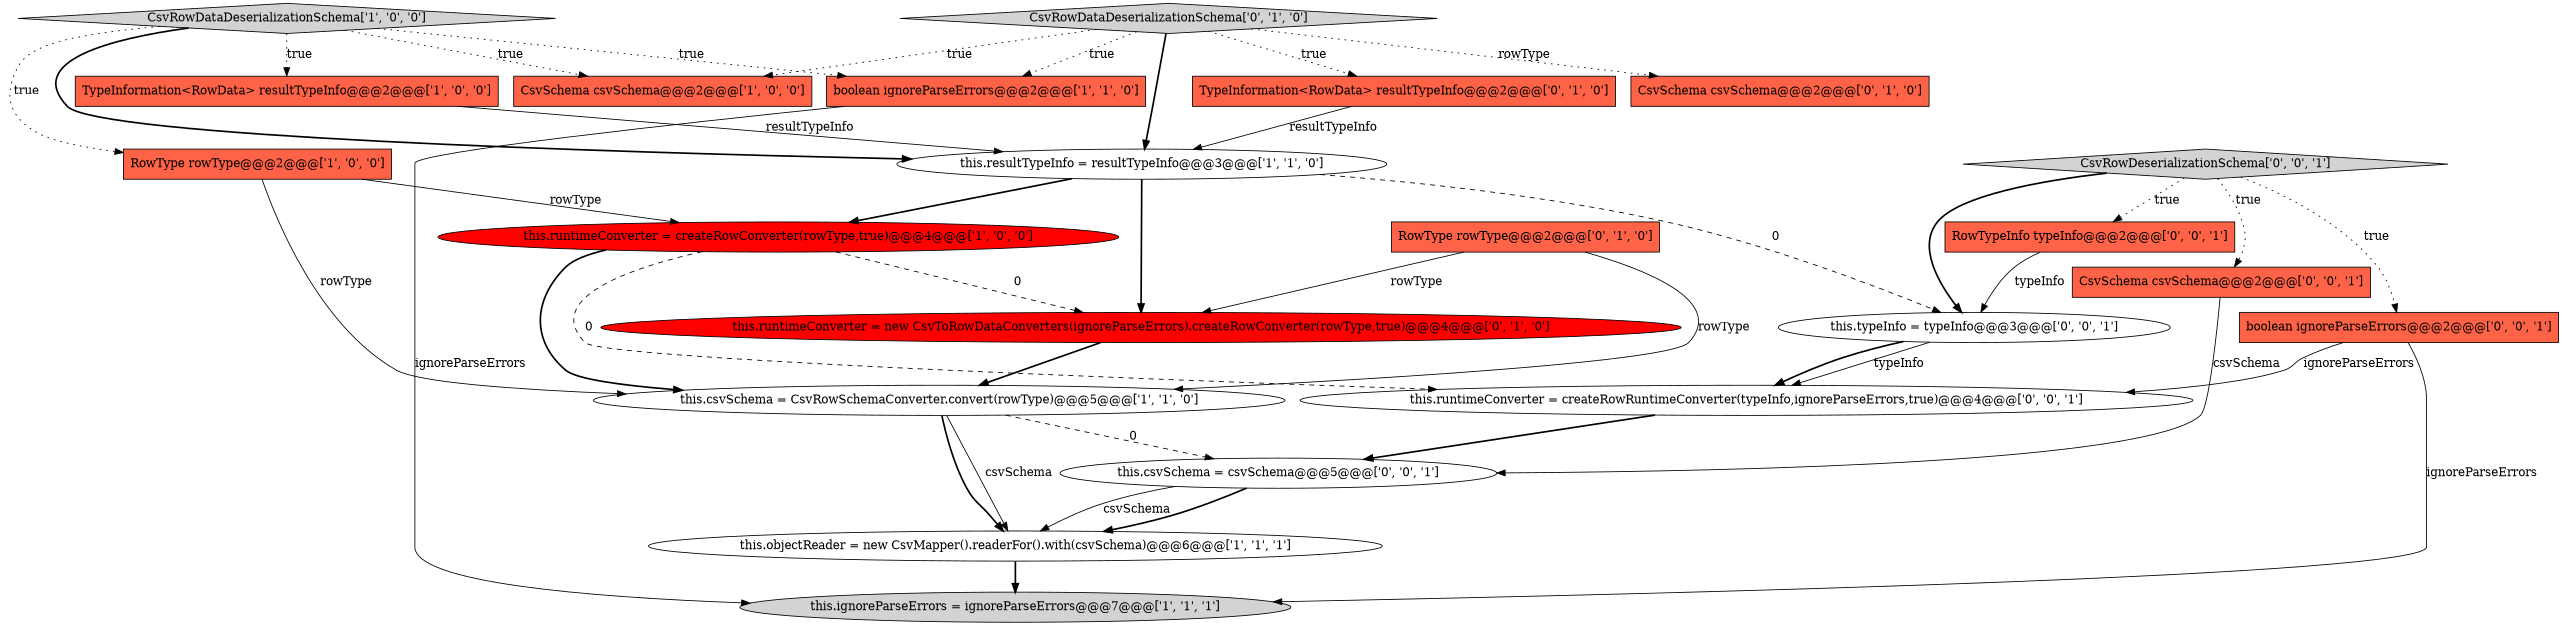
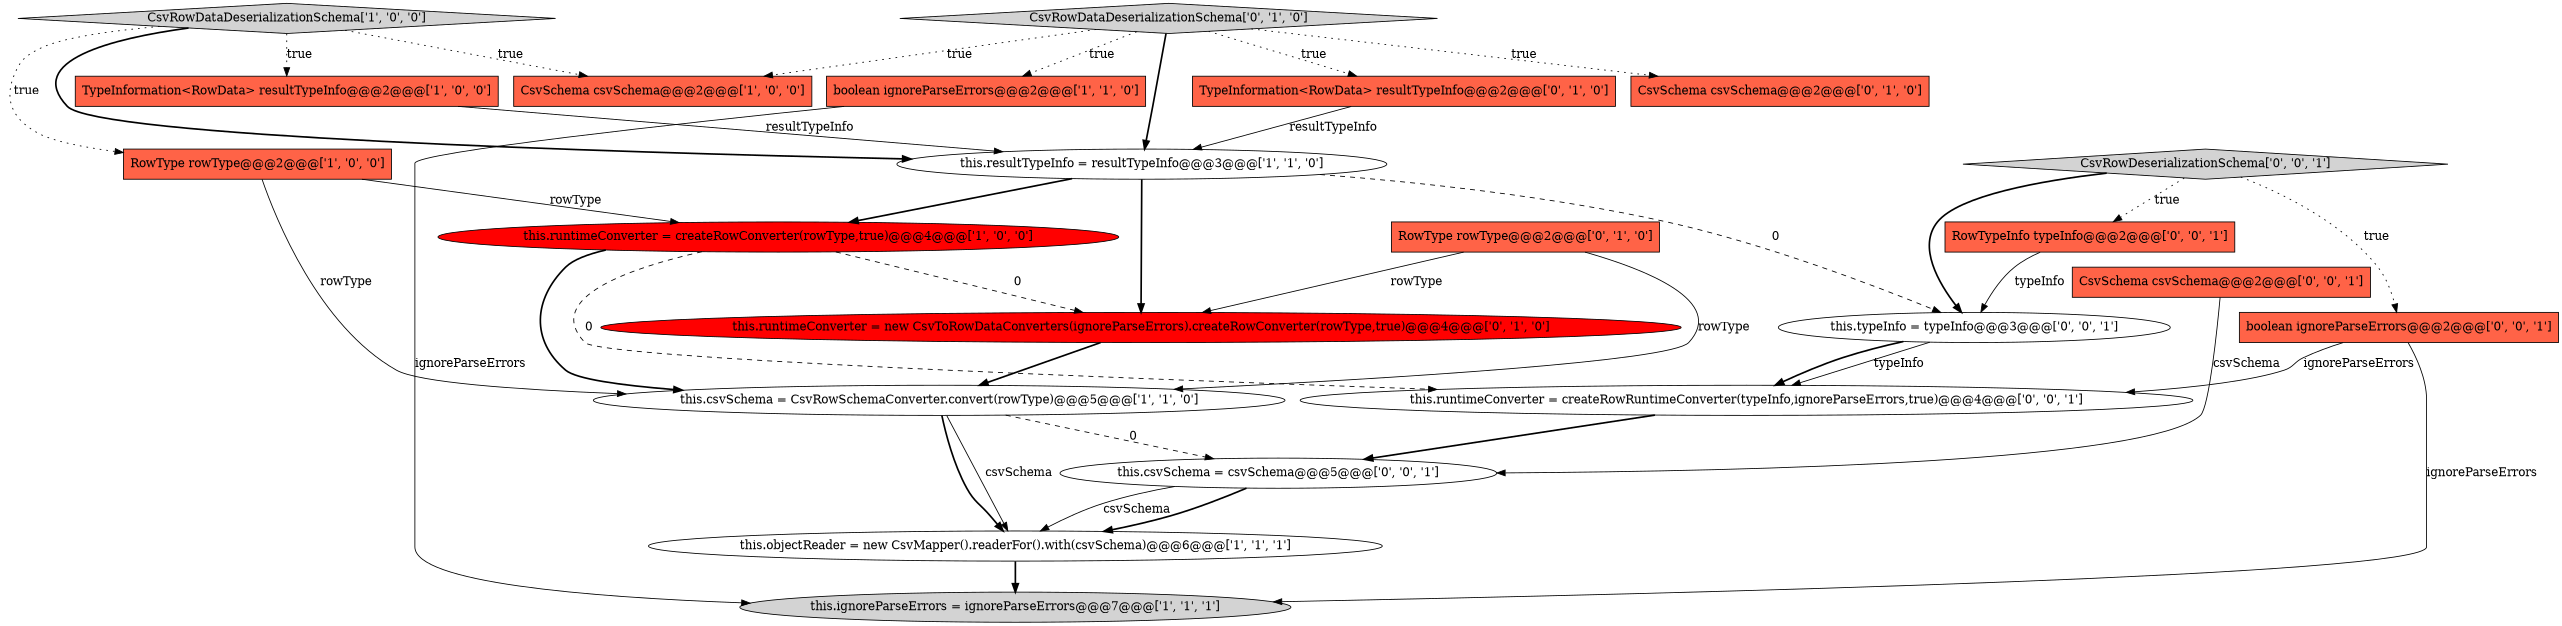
  digraph {
    node [fillcolor=tomato shape=box style=filled]
    edge [style=solid]
    n1 [label="RowTypeInfo typeInfo@@@2@@@['0', '0', '1']"]
    n2 [fillcolor=white label="this.typeInfo = typeInfo@@@3@@@['0', '0', '1']" shape=ellipse]
    n3 [fillcolor=white label="this.runtimeConverter = createRowRuntimeConverter(typeInfo,ignoreParseErrors,true)@@@4@@@['0', '0', '1']" shape=ellipse]
    n4 [fillcolor=white label="this.csvSchema = CsvRowSchemaConverter.convert(rowType)@@@5@@@['1', '1', '0']" shape=ellipse]
    n5 [fillcolor=white label="this.objectReader = new CsvMapper().readerFor().with(csvSchema)@@@6@@@['1', '1', '1']" shape=ellipse]
    n6 [fillcolor=white label="this.csvSchema = csvSchema@@@5@@@['0', '0', '1']" shape=ellipse]
    n7 [fillcolor=lightgray label="this.ignoreParseErrors = ignoreParseErrors@@@7@@@['1', '1', '1']" shape=ellipse]
    n8 [label="CsvSchema csvSchema@@@2@@@['1', '0', '0']"]
    n9 [label="RowType rowType@@@2@@@['1', '0', '0']"]
    n10 [fillcolor=red label="this.runtimeConverter = createRowConverter(rowType,true)@@@4@@@['1', '0', '0']" shape=ellipse]
    n11 [fillcolor=red label="this.runtimeConverter = new CsvToRowDataConverters(ignoreParseErrors).createRowConverter(rowType,true)@@@4@@@['0', '1', '0']" shape=ellipse]
    n12 [fillcolor=lightgray label="CsvRowDataDeserializationSchema['0', '1', '0']" shape=diamond]
    n13 [label="CsvSchema csvSchema@@@2@@@['0', '1', '0']"]
    n14 [label="boolean ignoreParseErrors@@@2@@@['1', '1', '0']"]
    n15 [label="TypeInformation<RowData> resultTypeInfo@@@2@@@['0', '1', '0']"]
    n16 [fillcolor=white label="this.resultTypeInfo = resultTypeInfo@@@3@@@['1', '1', '0']" shape=ellipse]
    n17 [label="RowType rowType@@@2@@@['0', '1', '0']"]
    n18 [label="boolean ignoreParseErrors@@@2@@@['0', '0', '1']"]
    n19 [label="CsvSchema csvSchema@@@2@@@['0', '0', '1']"]
    n20 [fillcolor=lightgray label="CsvRowDataDeserializationSchema['1', '0', '0']" shape=diamond]
    n21 [label="TypeInformation<RowData> resultTypeInfo@@@2@@@['1', '0', '0']"]
    n22 [fillcolor=lightgray label="CsvRowDeserializationSchema['0', '0', '1']" shape=diamond]
    n1 -> n2 [label=typeInfo]
    n2 -> n3 [label=typeInfo]
    n2 -> n3 [style=bold]
    n3 -> n6 [style=bold]
    n4 -> n5 [label=csvSchema]
    n4 -> n5 [style=bold]
    n4 -> n6 [label=0 style=dashed]
    n5 -> n7 [style=bold]
    n6 -> n5 [label=csvSchema]
    n6 -> n5 [style=bold]
    n9 -> n4 [label=rowType]
    n9 -> n10 [label=rowType]
    n10 -> n3 [label=0 style=dashed]
    n10 -> n4 [style=bold]
    n10 -> n11 [label=0 style=dashed]
    n11 -> n4 [style=bold]
    n12 -> n8 [label=true style=dotted]
-   n12 -> n13 [label=rowType style=dotted]
+   n12 -> n13 [label=true style=dotted]
    n12 -> n14 [label=true style=dotted]
    n12 -> n15 [label=true style=dotted]
    n12 -> n16 [style=bold]
    n14 -> n7 [label=ignoreParseErrors]
    n15 -> n16 [label=resultTypeInfo]
    n16 -> n2 [label=0 style=dashed]
    n16 -> n10 [style=bold]
    n16 -> n11 [style=bold]
    n17 -> n4 [label=rowType]
    n17 -> n11 [label=rowType]
    n18 -> n3 [label=ignoreParseErrors]
    n18 -> n7 [label=ignoreParseErrors]
    n19 -> n6 [label=csvSchema]
    n20 -> n8 [label=true style=dotted]
    n20 -> n9 [label=true style=dotted]
-   n20 -> n14 [label=true style=dotted]
    n20 -> n16 [style=bold]
    n20 -> n21 [label=true style=dotted]
    n21 -> n16 [label=resultTypeInfo]
    n22 -> n1 [label=true style=dotted]
    n22 -> n2 [style=bold]
    n22 -> n18 [label=true style=dotted]
-   n22 -> n19 [label=true style=dotted]
  }
